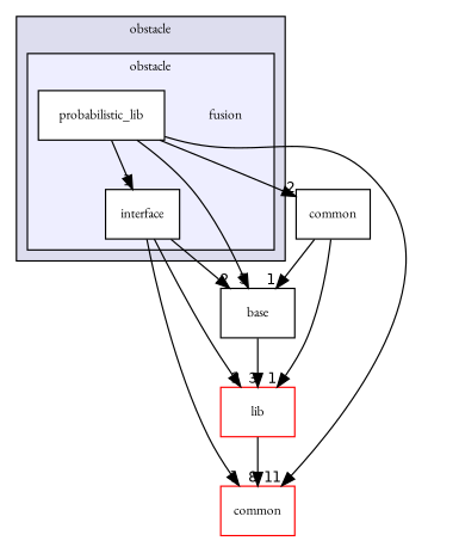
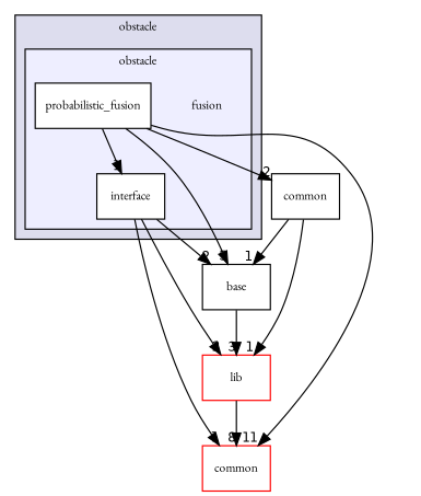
  digraph {
    compound=true
    fontname="EB Garamond"
    node [fontname="EB Garamond" fontsize=10 shape=box fillcolor=white style=filled]
    edge [headlabel=1 labeldistance=1.5 labelfontname=Helvetica labelfontsize=10 fontname="EB Garamond"]
    n1 [label=fusion shape=plaintext fillcolor="" style=""]
    n2 [color=black label=interface]
-   n3 [color=black label=probabilistic_lib]
+   n3 [color=black label=probabilistic_fusion]
    n4 [label=base fillcolor="" style=""]
    n5 [color=red label=common]
    n6 [color=red label=lib]
    n7 [label=common fillcolor="" style=""]
    subgraph cluster_1 {
      bgcolor="#ddddee"
      fontsize=10
      label=obstacle
      pencolor=black
      subgraph cluster_2 {
        bgcolor="#eeeeff"
        fontsize=10
        pencolor=black
        n1
        n2
        n3
      }
    }
    n2 -> n4 [headlabel=2]
    n2 -> n5
    n2 -> n6 [headlabel=2]
    n3 -> n2
    n3 -> n4 [headlabel=5]
    n3 -> n5 [headlabel=11]
    n3 -> n7 [headlabel=2]
    n4 -> n6 [headlabel=3]
    n6 -> n5 [headlabel=8]
    n7 -> n4
    n7 -> n6
  }
